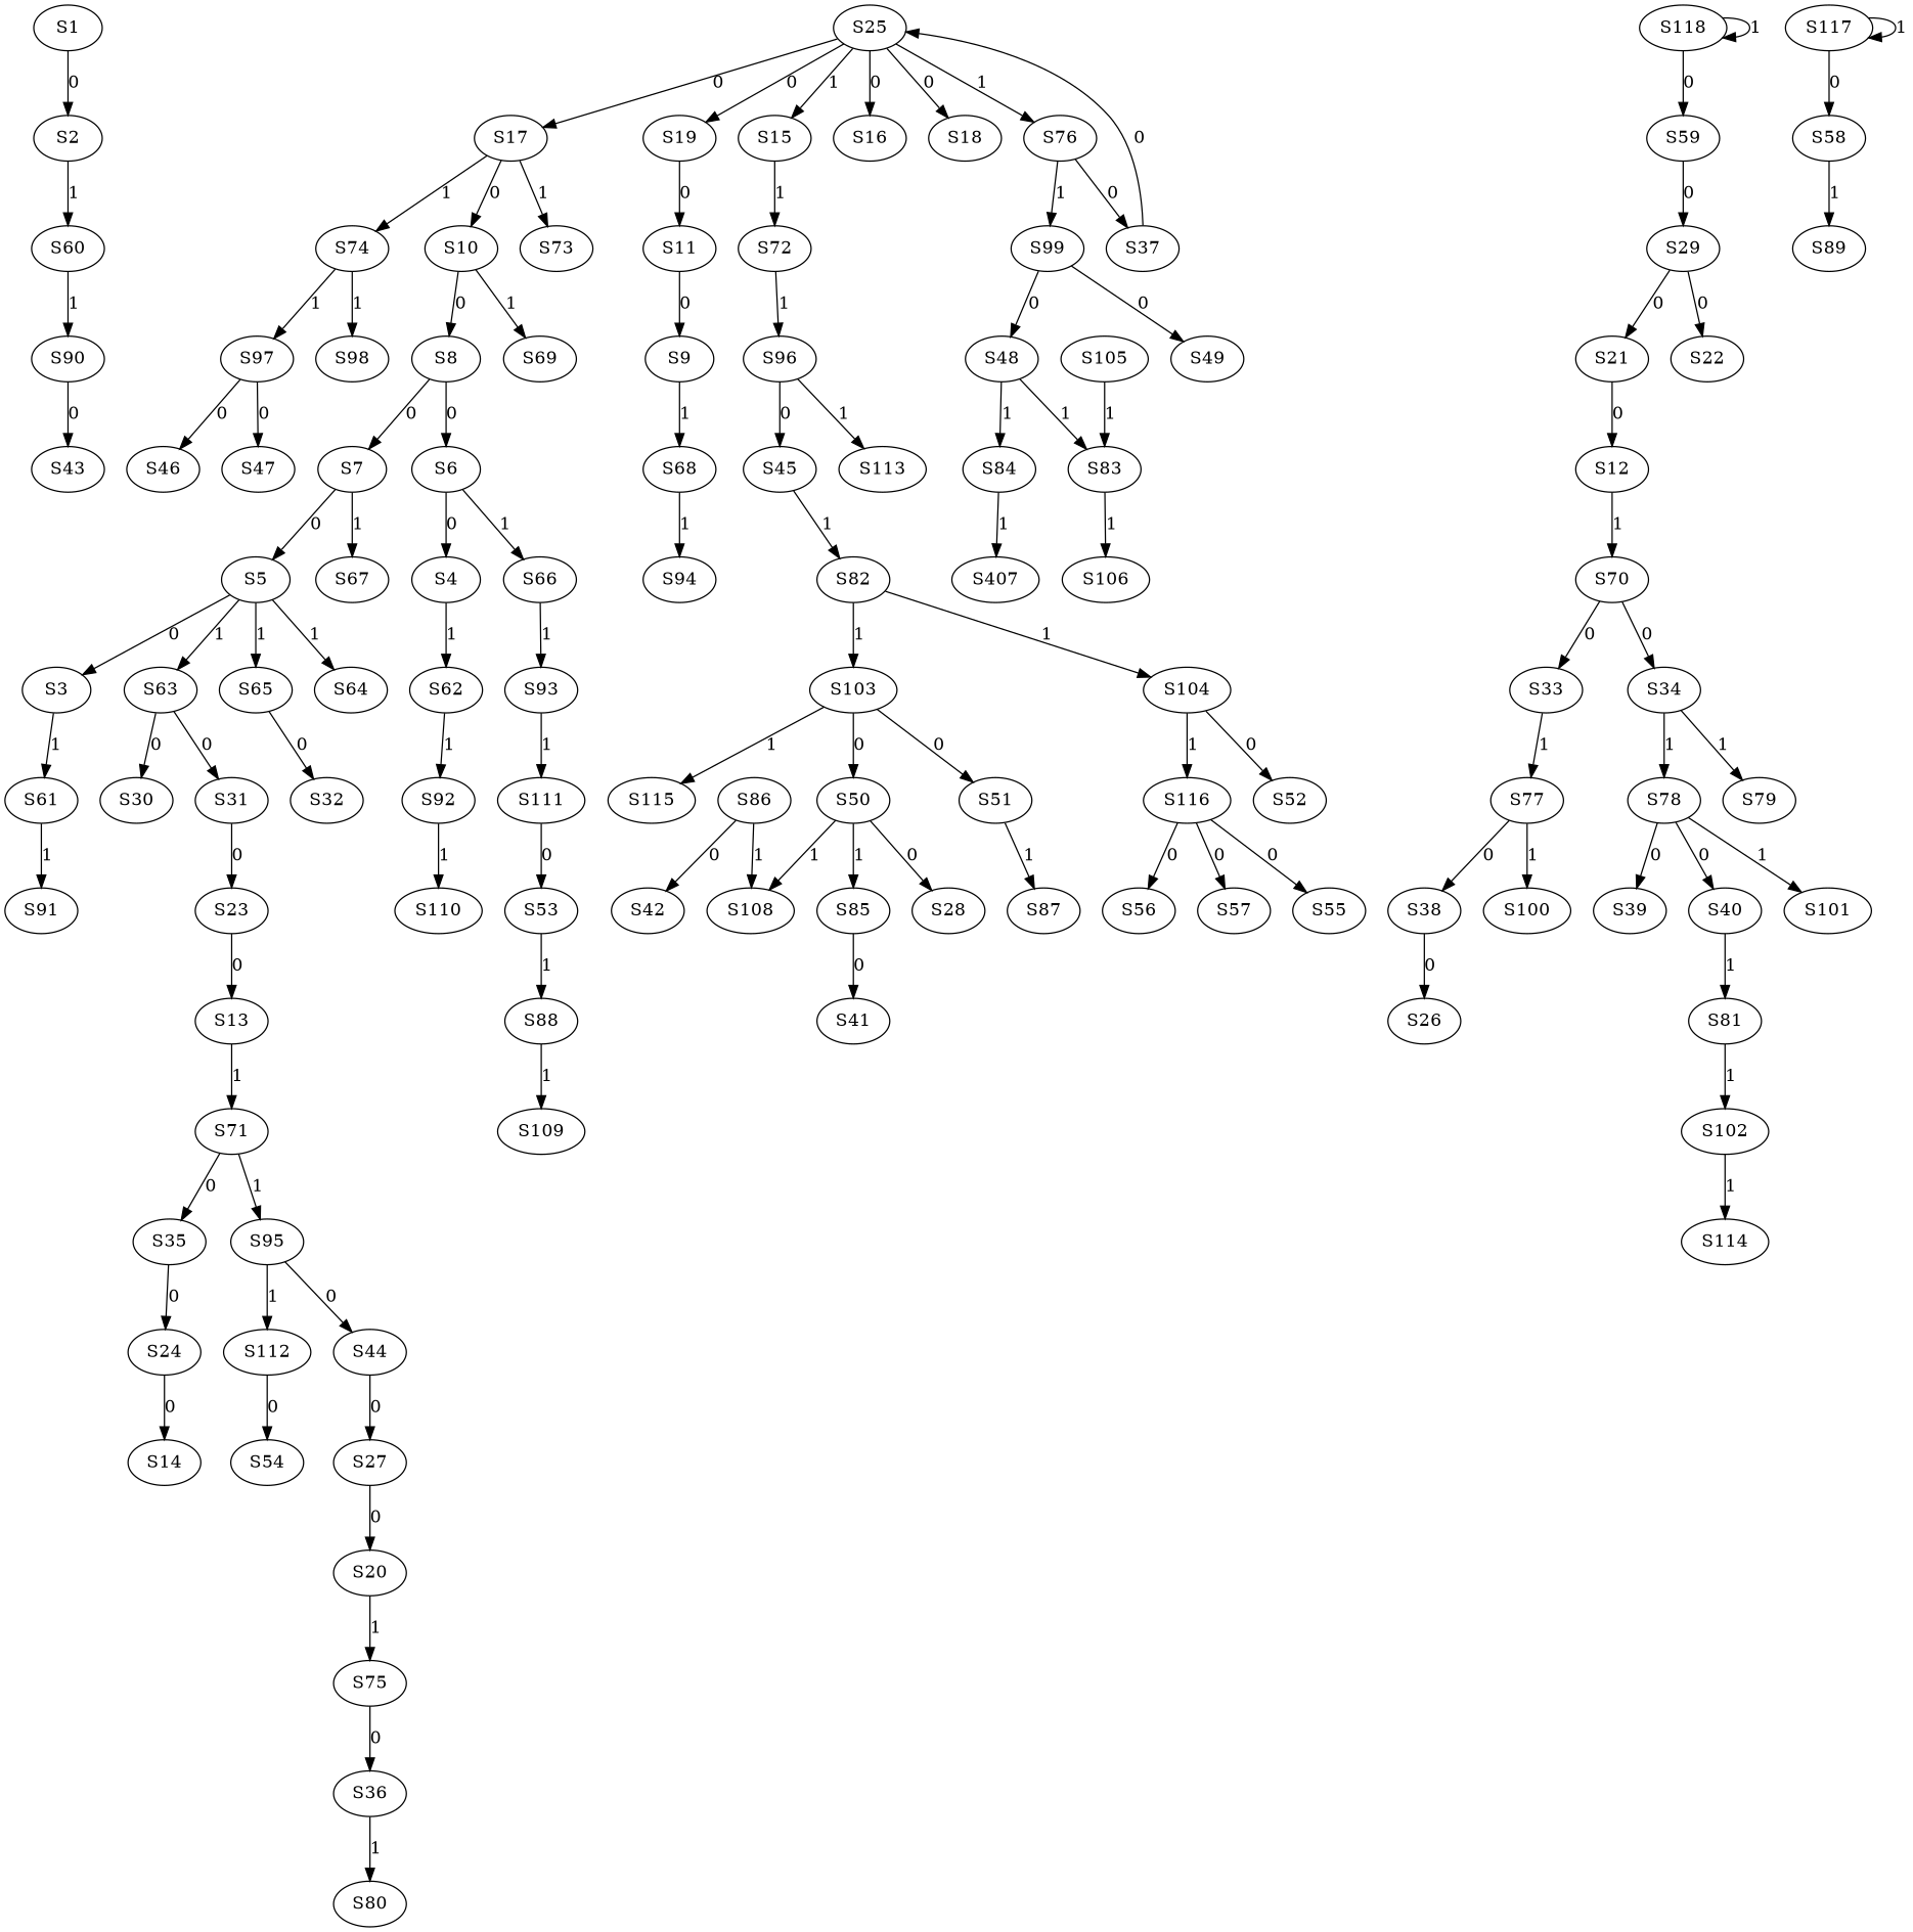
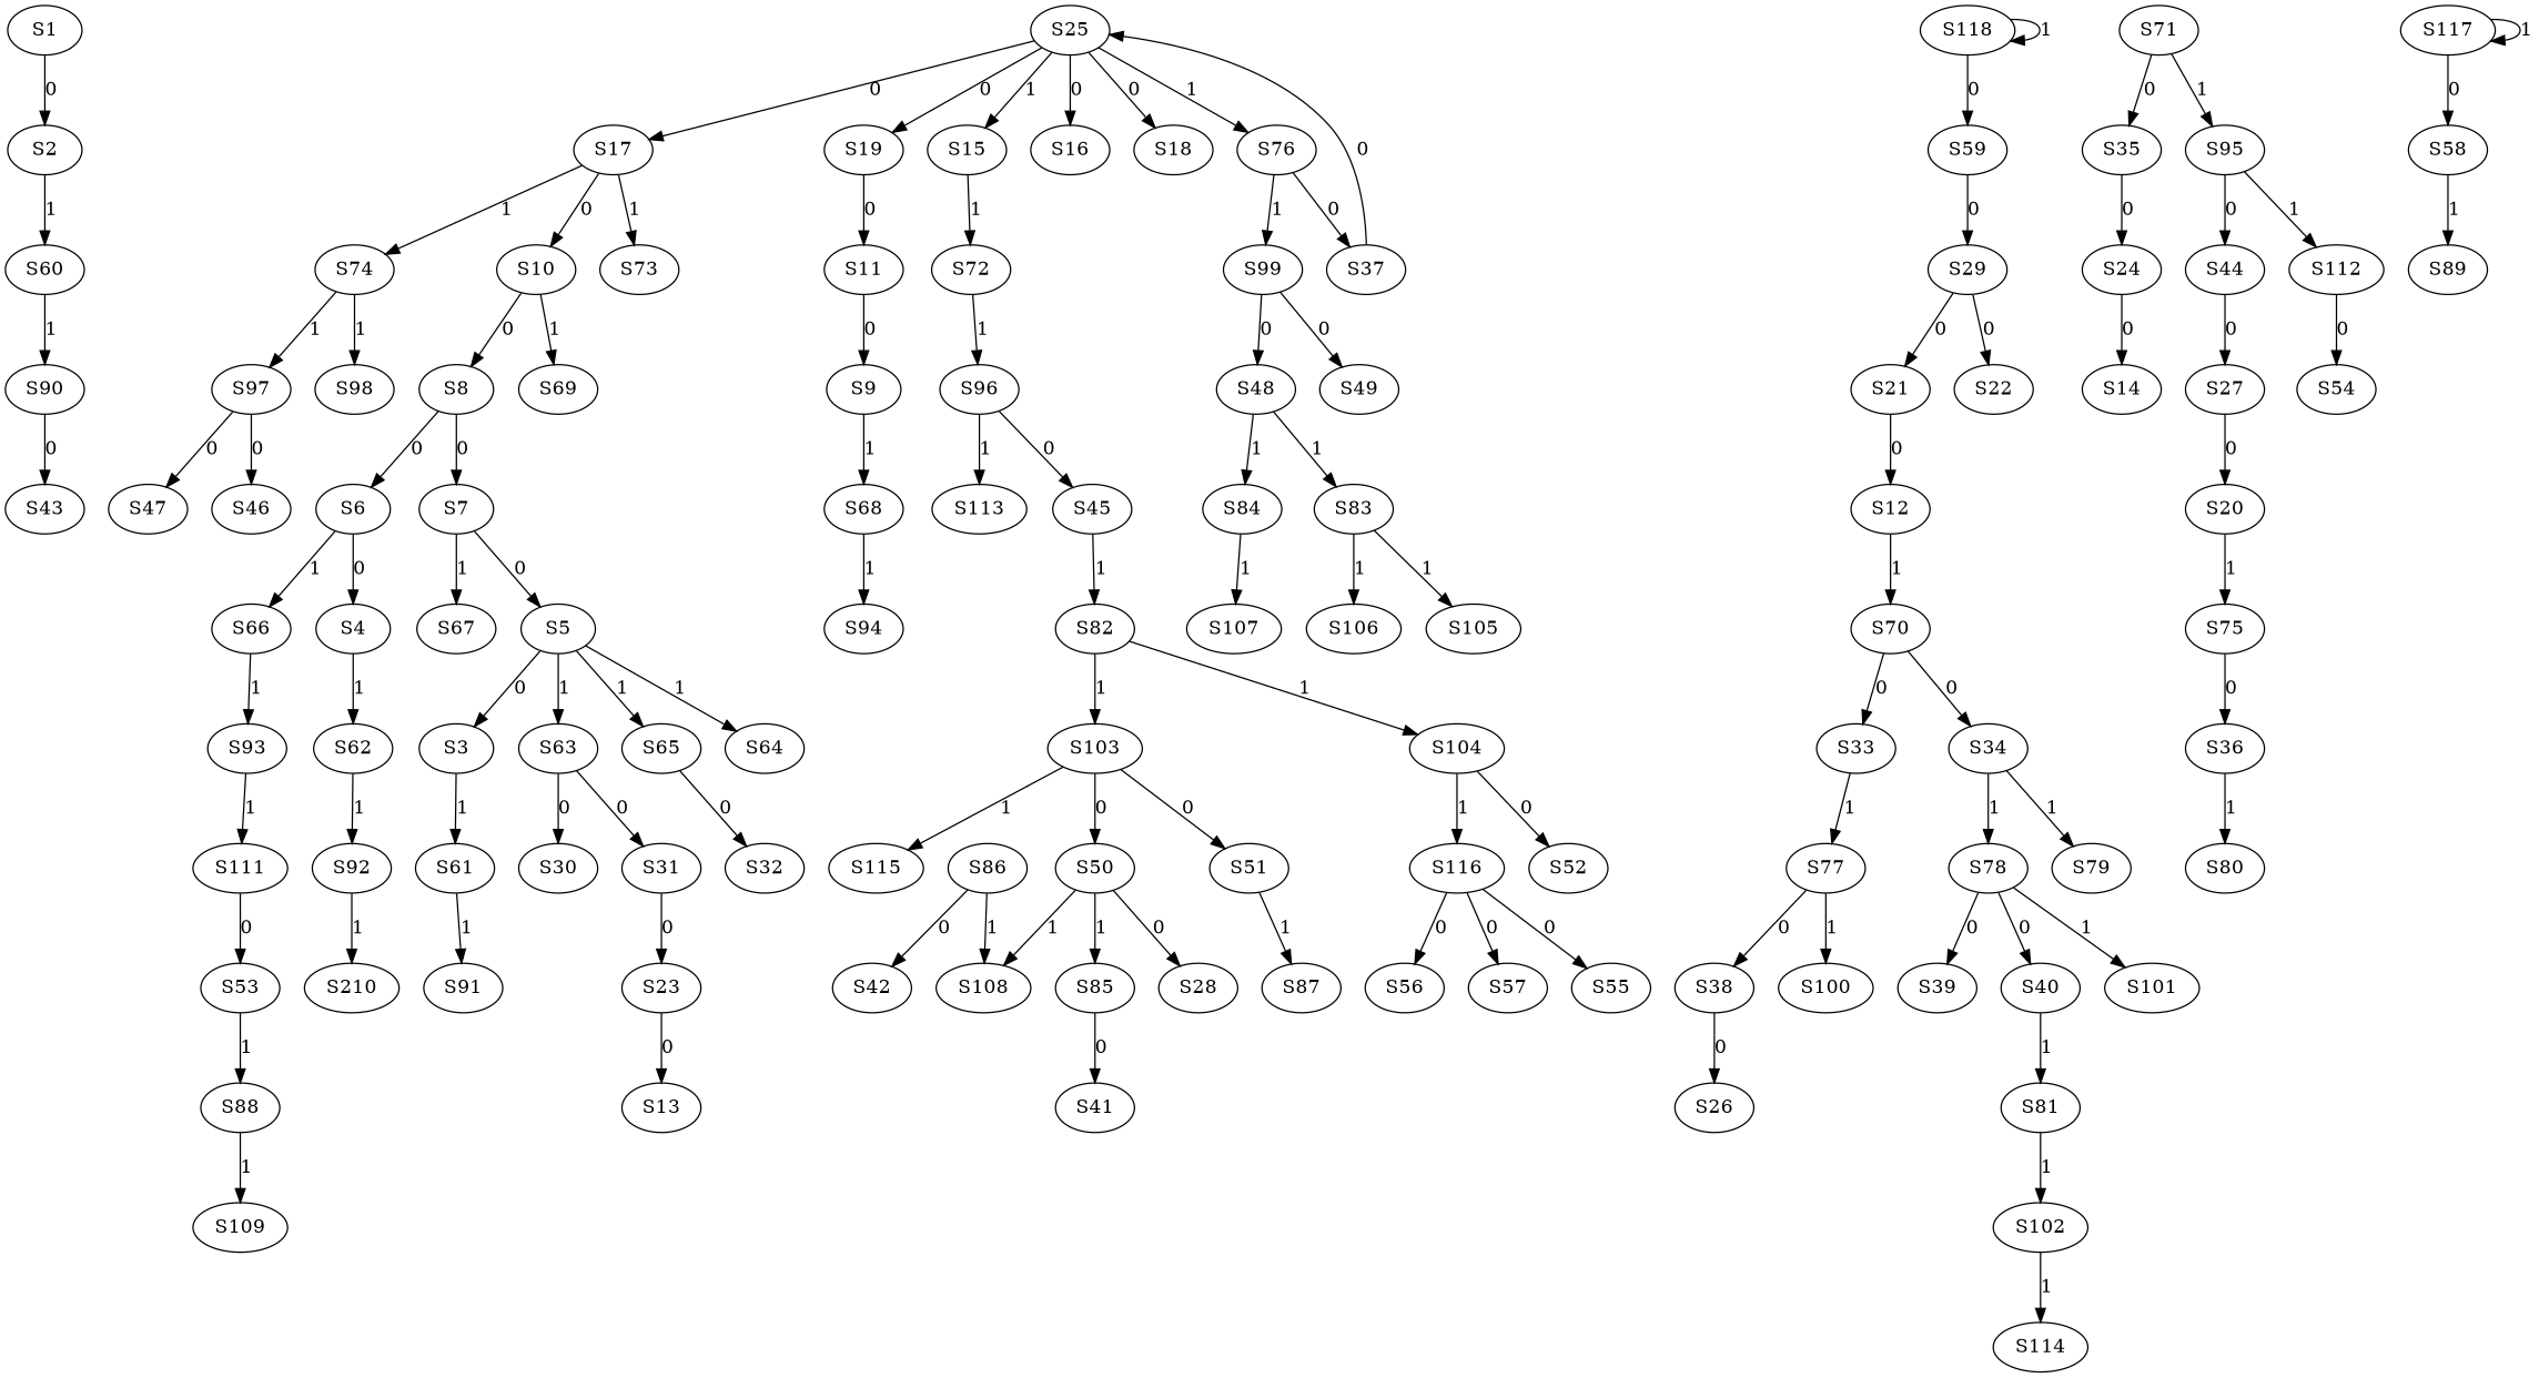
  strict digraph {
    S1
    S2
    S60
    S90
    S5
    S3
    S63
    S65
    S64
    S61
    S31
    S30
    S32
    S91
    S6
    S4
    S66
    S62
    S93
    S92
    S7
    S67
    S8
    S10
    S69
    S11
    S9
    S68
    S94
    S17
    S73
    S74
    S97
    S98
    S19
    S21
    S12
    S70
    S33
    S34
    S23
    S13
    S71
    S35
    S95
    S24
    S14
    S25
    S15
    S16
    S18
    S76
    S72
    S37
    S99
    S96
    S27
    S20
    S75
    S36
    S29
    S22
    S38
    S26
    S44
    S50
    S28
    S85
    S108
    S41
    S86
    S42
    S59
    S77
    S78
    S79
    S100
    S39
    S40
    S101
    S112
    S80
    S48
    S49
    S81
    S102
    S43
    S54
    S45
    S113
    S82
    S103
    S104
    S46
    S47
    S83
    S84
    S105
    S106
-   S107 [label=S407]
+   S107
    S51
    S115
    S87
    S52
    S116
    S55
    S56
    S57
    S111
    S53
    S88
    S109
    S117
    S58
    S89
    S118
-   S110
+   S110 [label=S210]
    S114
    S1 -> S2 [label=0]
    S2 -> S60 [label=1]
    S60 -> S90 [label=1]
    S90 -> S43 [label=0]
    S5 -> S3 [label=0]
    S5 -> S63 [label=1]
    S5 -> S65 [label=1]
    S5 -> S64 [label=1]
    S3 -> S61 [label=1]
    S63 -> S31 [label=0]
    S63 -> S30 [label=0]
    S65 -> S32 [label=0]
    S61 -> S91 [label=1]
    S31 -> S23 [label=0]
    S6 -> S4 [label=0]
    S6 -> S66 [label=1]
    S4 -> S62 [label=1]
    S66 -> S93 [label=1]
    S62 -> S92 [label=1]
    S93 -> S111 [label=1]
    S92 -> S110 [label=1]
    S7 -> S5 [label=0]
    S7 -> S67 [label=1]
    S8 -> S6 [label=0]
    S8 -> S7 [label=0]
    S10 -> S8 [label=0]
    S10 -> S69 [label=1]
    S11 -> S9 [label=0]
    S9 -> S68 [label=1]
    S68 -> S94 [label=1]
    S17 -> S10 [label=0]
    S17 -> S73 [label=1]
    S17 -> S74 [label=1]
    S74 -> S97 [label=1]
    S74 -> S98 [label=1]
    S97 -> S46 [label=0]
    S97 -> S47 [label=0]
    S19 -> S11 [label=0]
    S21 -> S12 [label=0]
    S12 -> S70 [label=1]
    S70 -> S33 [label=0]
    S70 -> S34 [label=0]
    S33 -> S77 [label=1]
    S34 -> S78 [label=1]
    S34 -> S79 [label=1]
    S23 -> S13 [label=0]
-   S13 -> S71 [label=1]
    S71 -> S35 [label=0]
    S71 -> S95 [label=1]
    S35 -> S24 [label=0]
    S95 -> S44 [label=0]
    S95 -> S112 [label=1]
    S24 -> S14 [label=0]
    S25 -> S17 [label=0]
    S25 -> S19 [label=0]
    S25 -> S15 [label=1]
    S25 -> S16 [label=0]
    S25 -> S18 [label=0]
    S25 -> S76 [label=1]
    S15 -> S72 [label=1]
    S76 -> S37 [label=0]
    S76 -> S99 [label=1]
    S72 -> S96 [label=1]
    S37 -> S25 [label=0]
    S99 -> S48 [label=0]
    S99 -> S49 [label=0]
    S96 -> S45 [label=0]
    S96 -> S113 [label=1]
    S27 -> S20 [label=0]
    S20 -> S75 [label=1]
    S75 -> S36 [label=0]
    S36 -> S80 [label=1]
    S29 -> S21 [label=0]
    S29 -> S22 [label=0]
    S38 -> S26 [label=0]
    S44 -> S27 [label=0]
    S50 -> S28 [label=0]
    S50 -> S85 [label=1]
    S50 -> S108 [label=1]
    S85 -> S41 [label=0]
    S86 -> S108 [label=1]
    S86 -> S42 [label=0]
    S59 -> S29 [label=0]
    S77 -> S38 [label=0]
    S77 -> S100 [label=1]
    S78 -> S39 [label=0]
    S78 -> S40 [label=0]
    S78 -> S101 [label=1]
    S40 -> S81 [label=1]
    S112 -> S54 [label=0]
    S48 -> S83 [label=1]
    S48 -> S84 [label=1]
    S81 -> S102 [label=1]
    S102 -> S114 [label=1]
    S45 -> S82 [label=1]
    S82 -> S103 [label=1]
    S82 -> S104 [label=1]
    S103 -> S50 [label=0]
    S103 -> S51 [label=0]
    S103 -> S115 [label=1]
    S104 -> S52 [label=0]
    S104 -> S116 [label=1]
-   S105 -> S83 [label=1]
+   S83 -> S105 [label=1]
    S83 -> S106 [label=1]
    S84 -> S107 [label=1]
    S51 -> S87 [label=1]
    S116 -> S55 [label=0]
    S116 -> S56 [label=0]
    S116 -> S57 [label=0]
    S111 -> S53 [label=0]
    S53 -> S88 [label=1]
    S88 -> S109 [label=1]
    S117 -> S117 [label=1]
    S117 -> S58 [label=0]
    S58 -> S89 [label=1]
    S118 -> S59 [label=0]
    S118 -> S118 [label=1]
  }
